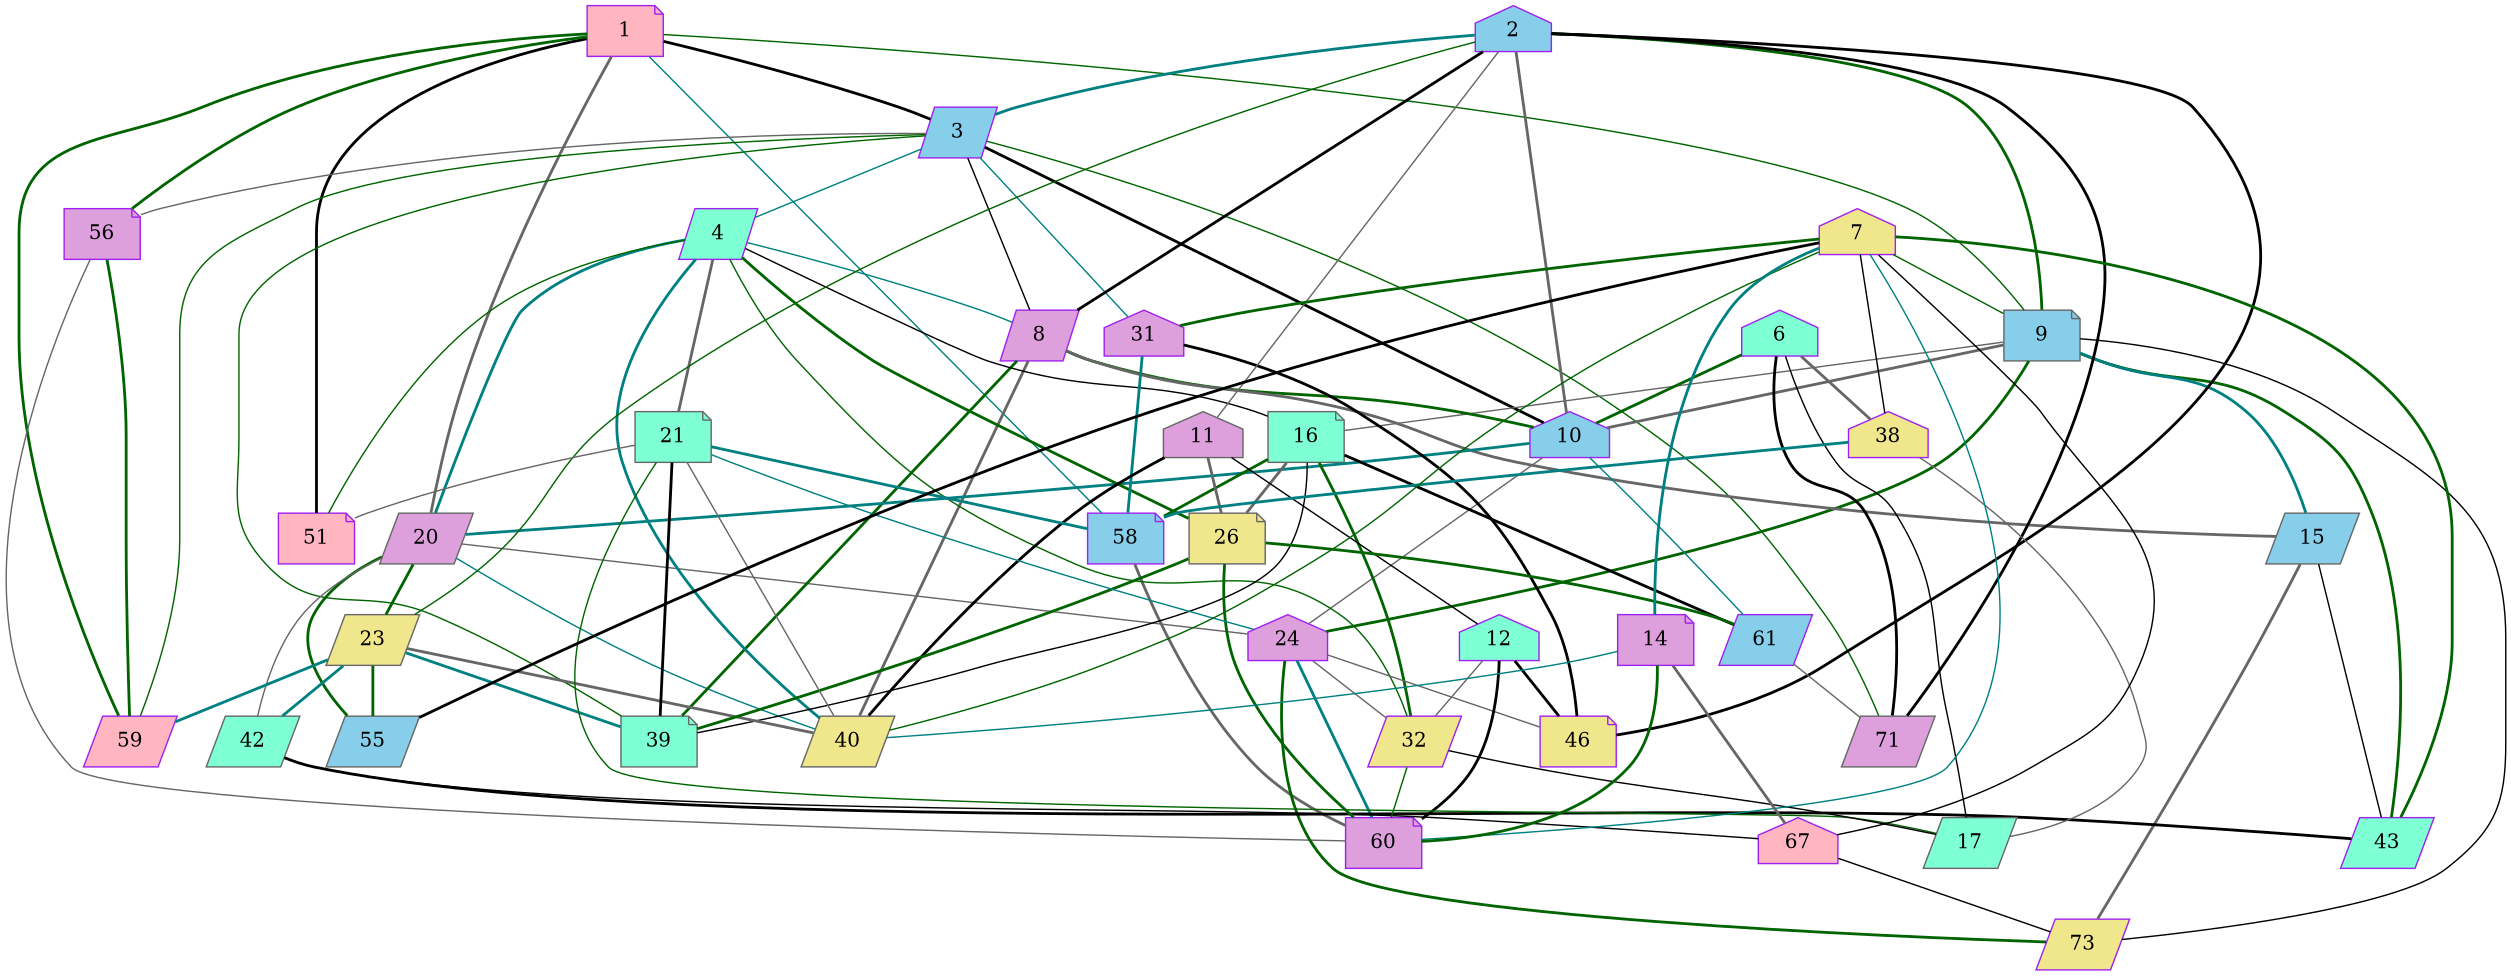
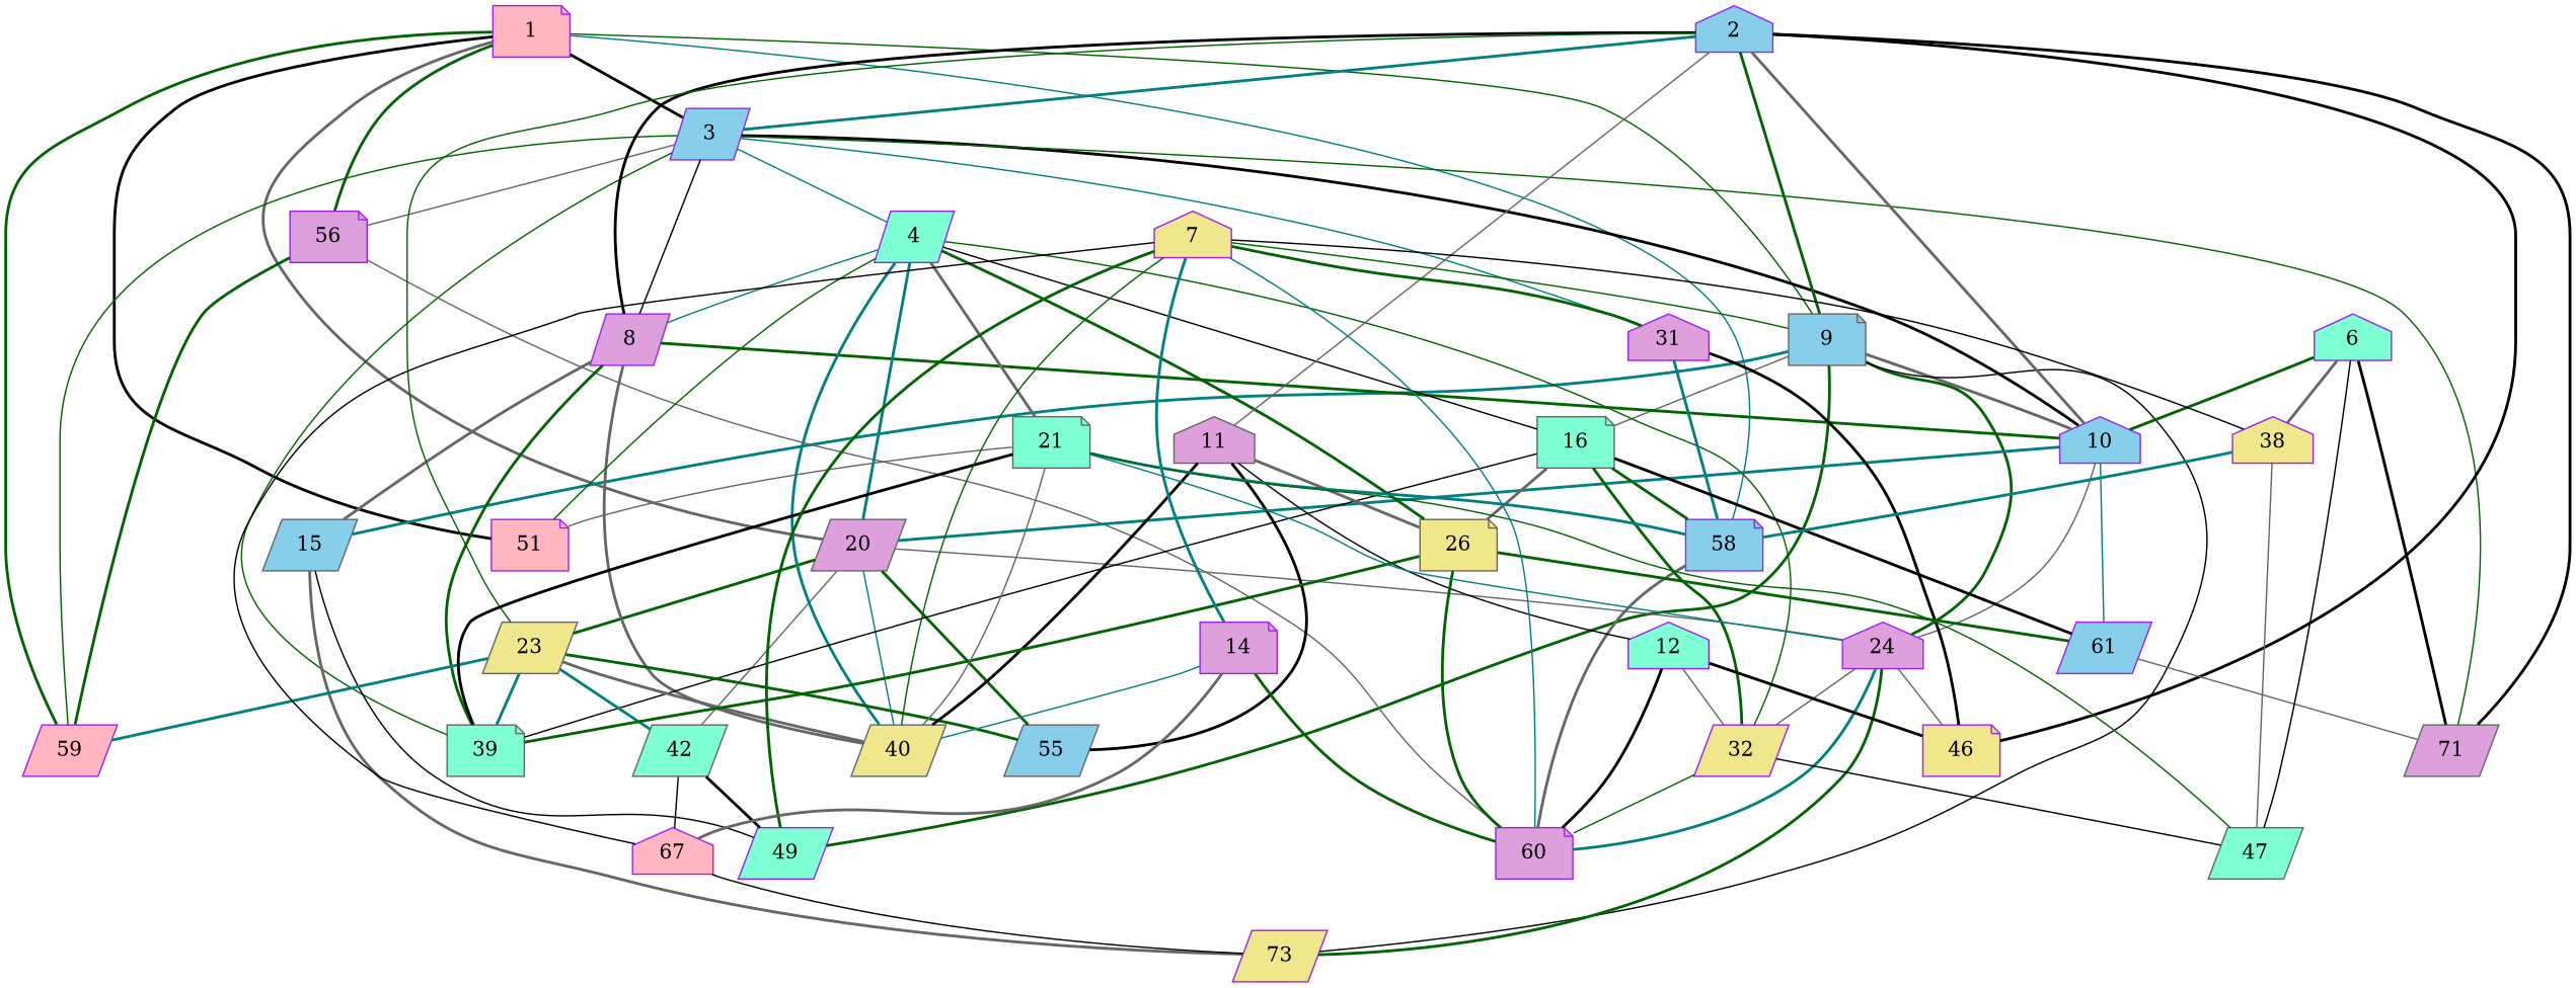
  graph {
    node [color=purple fillcolor=plum shape=parallelogram style=filled]
    edge [color=darkgreen style=bold]
    1 [fillcolor=lightpink shape=note super="+27"]
    3 [fillcolor=skyblue super="+75+18"]
    9 [color=gray40 fillcolor=skyblue shape=note super="+25+30"]
    20 [color=gray40 super="+35+65"]
    51 [fillcolor=lightpink shape=note]
    56 [shape=note]
    58 [fillcolor=skyblue shape=note super="+68"]
    59 [fillcolor=lightpink]
    8 [super="+22"]
    10 [fillcolor=skyblue shape=house super="+34"]
    71 [color=gray40]
    4 [fillcolor=aquamarine super="+13+5"]
    31 [shape=house]
    39 [color=gray40 fillcolor=aquamarine shape=note super="+69"]
    16 [color=gray40 fillcolor=aquamarine shape=note super="+64"]
-   49 [fillcolor=aquamarine label=43]
+   49 [fillcolor=aquamarine]
    15 [color=gray40 fillcolor=skyblue]
    24 [shape=house super="+28"]
    73 [fillcolor=khaki]
    23 [color=gray40 fillcolor=khaki super="+63"]
    55 [color=gray40 fillcolor=skyblue]
    40 [color=gray40 fillcolor=khaki super="+45"]
    42 [color=gray40 fillcolor=aquamarine]
    60 [shape=note super="+62+66"]
    2 [fillcolor=skyblue shape=house super="+17"]
    11 [color=gray40 shape=house super="+36"]
    46 [fillcolor=khaki shape=note]
    61 [fillcolor=skyblue]
    26 [color=gray40 fillcolor=khaki shape=note super="+57"]
    12 [fillcolor=aquamarine shape=house]
    21 [color=gray40 fillcolor=aquamarine shape=note super="+53+41"]
    32 [fillcolor=khaki super="+48"]
-   47 [color=gray40 fillcolor=aquamarine label=17]
+   47 [color=gray40 fillcolor=aquamarine]
    6 [fillcolor=aquamarine shape=house]
    38 [fillcolor=khaki shape=house]
    7 [fillcolor=khaki shape=house super="+43"]
    14 [shape=note]
    67 [fillcolor=lightpink shape=house]
    1 -- 3 [color=black]
    1 -- 9 [style=solid weight=2]
    1 -- 20 [color=gray40]
    1 -- 51 [color=black]
    1 -- 56
    1 -- 58 [color=teal style=solid]
    1 -- 59
    3 -- 56 [color=gray40 style=solid]
    3 -- 59 [style=solid]
    3 -- 8 [color=black style=solid weight=2]
    3 -- 10 [color=black]
    3 -- 71 [style=solid]
    3 -- 4 [color=teal style=solid]
    3 -- 31 [color=teal style=solid]
    3 -- 39 [style=solid]
    9 -- 10 [color=gray40]
    9 -- 16 [color=gray40 style=solid]
    9 -- 49
    9 -- 15 [color=teal]
    9 -- 24
    9 -- 73 [color=black style=solid]
    20 -- 24 [color=gray40 style=solid]
    20 -- 23
    20 -- 55
    20 -- 40 [color=teal style=solid]
    20 -- 42 [color=gray40 style=solid]
    56 -- 59
    56 -- 60 [color=gray40 style=solid]
    58 -- 60 [color=gray40]
    8 -- 10
    8 -- 39
    8 -- 15 [color=gray40]
    8 -- 40 [color=gray40]
    10 -- 20 [color=teal]
    10 -- 24 [color=gray40 style=solid]
    10 -- 61 [color=teal style=solid]
    4 -- 20 [color=teal]
    4 -- 51 [style=solid weight=2]
    4 -- 8 [color=teal style=solid]
    4 -- 16 [color=black style=solid weight=2]
    4 -- 40 [color=teal]
    4 -- 26
    4 -- 21 [color=gray40 weight=2]
    4 -- 32 [style=solid]
    31 -- 58 [color=teal]
    31 -- 46 [color=black]
    16 -- 58
    16 -- 39 [color=black style=solid]
    16 -- 61 [color=black]
    16 -- 26 [color=gray40]
    16 -- 32
    15 -- 49 [color=black style=solid]
    15 -- 73 [color=gray40]
    24 -- 73
    24 -- 60 [color=teal]
    24 -- 46 [color=gray40 style=solid]
    24 -- 32 [color=gray40 style=solid]
    23 -- 59 [color=teal]
    23 -- 39 [color=teal]
    23 -- 55
    23 -- 40 [color=gray40]
    23 -- 42 [color=teal]
    42 -- 49 [color=black]
    42 -- 67 [color=black style=solid]
    2 -- 3 [color=teal]
    2 -- 9
    2 -- 8 [color=black]
    2 -- 10 [color=gray40]
    2 -- 71 [color=black]
    2 -- 23 [style=solid]
    2 -- 11 [color=gray40 style=solid]
    2 -- 46 [color=black]
-   7 -- 55 [color=black]
+   11 -- 55 [color=black]
    11 -- 40 [color=black]
    11 -- 26 [color=gray40]
    11 -- 12 [color=black style=solid]
    61 -- 71 [color=gray40 style=solid]
    26 -- 39
    26 -- 60
    26 -- 61
    12 -- 60 [color=black]
    12 -- 46 [color=black]
    12 -- 32 [color=gray40 style=solid]
    21 -- 51 [color=gray40 style=solid]
    21 -- 58 [color=teal]
    21 -- 39 [color=black]
    21 -- 24 [color=teal style=solid]
    21 -- 40 [color=gray40 style=solid]
    21 -- 47 [style=solid]
    32 -- 60 [style=solid]
    32 -- 47 [color=black style=solid]
    6 -- 10
    6 -- 71 [color=black]
    6 -- 47 [color=black style=solid]
    6 -- 38 [color=gray40]
    38 -- 58 [color=teal]
    38 -- 47 [color=gray40 style=solid]
    7 -- 9 [style=solid]
    7 -- 31
    7 -- 49
    7 -- 40 [style=solid]
    7 -- 60 [color=teal style=solid]
    7 -- 38 [color=black style=solid]
    7 -- 14 [color=teal]
    7 -- 67 [color=black style=solid]
    14 -- 40 [color=teal style=solid]
    14 -- 60
    14 -- 67 [color=gray40]
    67 -- 73 [color=black style=solid]
  }
